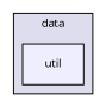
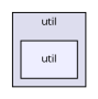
  digraph {
    compound=true
    rankdir=LR
    fontname="Open Sans"
    n1 [fillcolor="#eeeeff" fontname="Open Sans" fontsize=10 label=util pencolor=black shape=box style=filled]
    subgraph cluster_1 {
      bgcolor="#ddddee"
      fontsize=10
-     label=data
+     label=util
      pencolor=black
      n1
    }
  }
